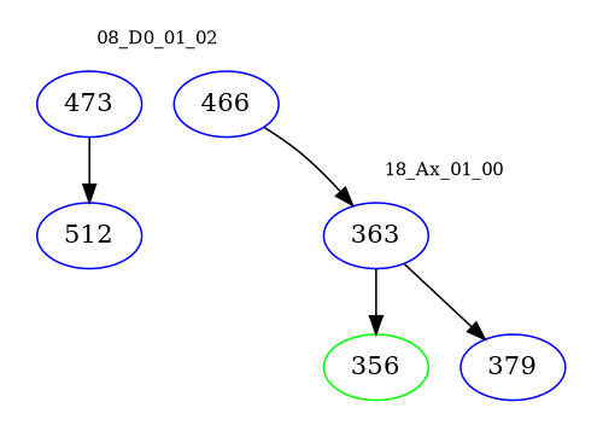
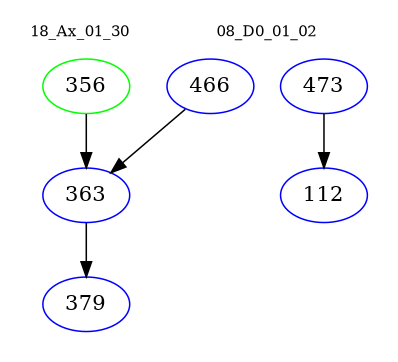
  digraph {
    node [color=blue]
    edge [color=black]
    n1 [color=green label=356]
    n2 [label=363]
    n3 [label=379]
    n4 [label=466]
    n5 [label=473]
-   n6 [label=512]
+   n6 [label=112]
    subgraph cluster_1 {
      color=white
      fontsize=10
-     label="18_Ax_01_00"
+     label="18_Ax_01_30"
      n1
      n2
      n3
    }
    subgraph cluster_2 {
      color=white
      fontsize=10
      label="08_D0_01_02"
      n4
      n5
      n6
    }
-   n2 -> n1
+   n1 -> n2
    n2 -> n3
    n4 -> n2
    n5 -> n6
  }
